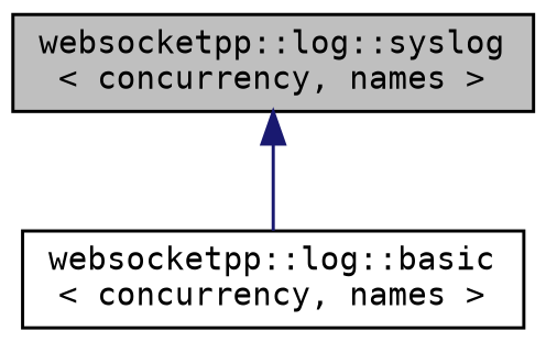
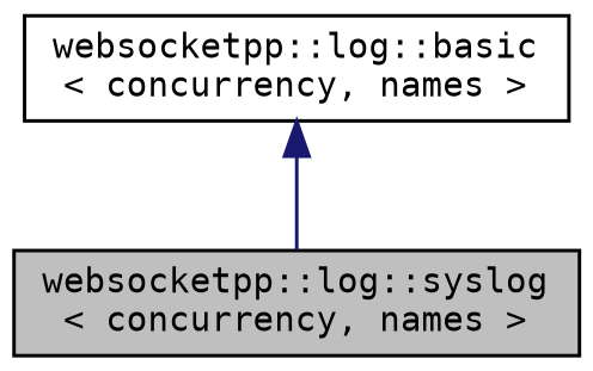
  digraph {
    fontname="DejaVu Sans Mono"
    node [color=black fontname="DejaVu Sans Mono" fontsize=10 shape=record style=filled]
    n1 [fillcolor=grey75 fontcolor=black height=0.2 label="websocketpp::log::syslog\l\< concurrency, names \>" width=0.4]
    n2 [fillcolor=white height=0.2 label="websocketpp::log::basic\l\< concurrency, names \>" width=0.4]
-   n1 -> n2 [color=midnightblue dir=back fontname="DejaVu Sans Mono" fontsize=10 labelfontname=Helvetica labelfontsize=10 style=solid]
+   n2 -> n1 [color=midnightblue dir=back fontname="DejaVu Sans Mono" fontsize=10 labelfontname=Helvetica labelfontsize=10 style=solid]
  }
